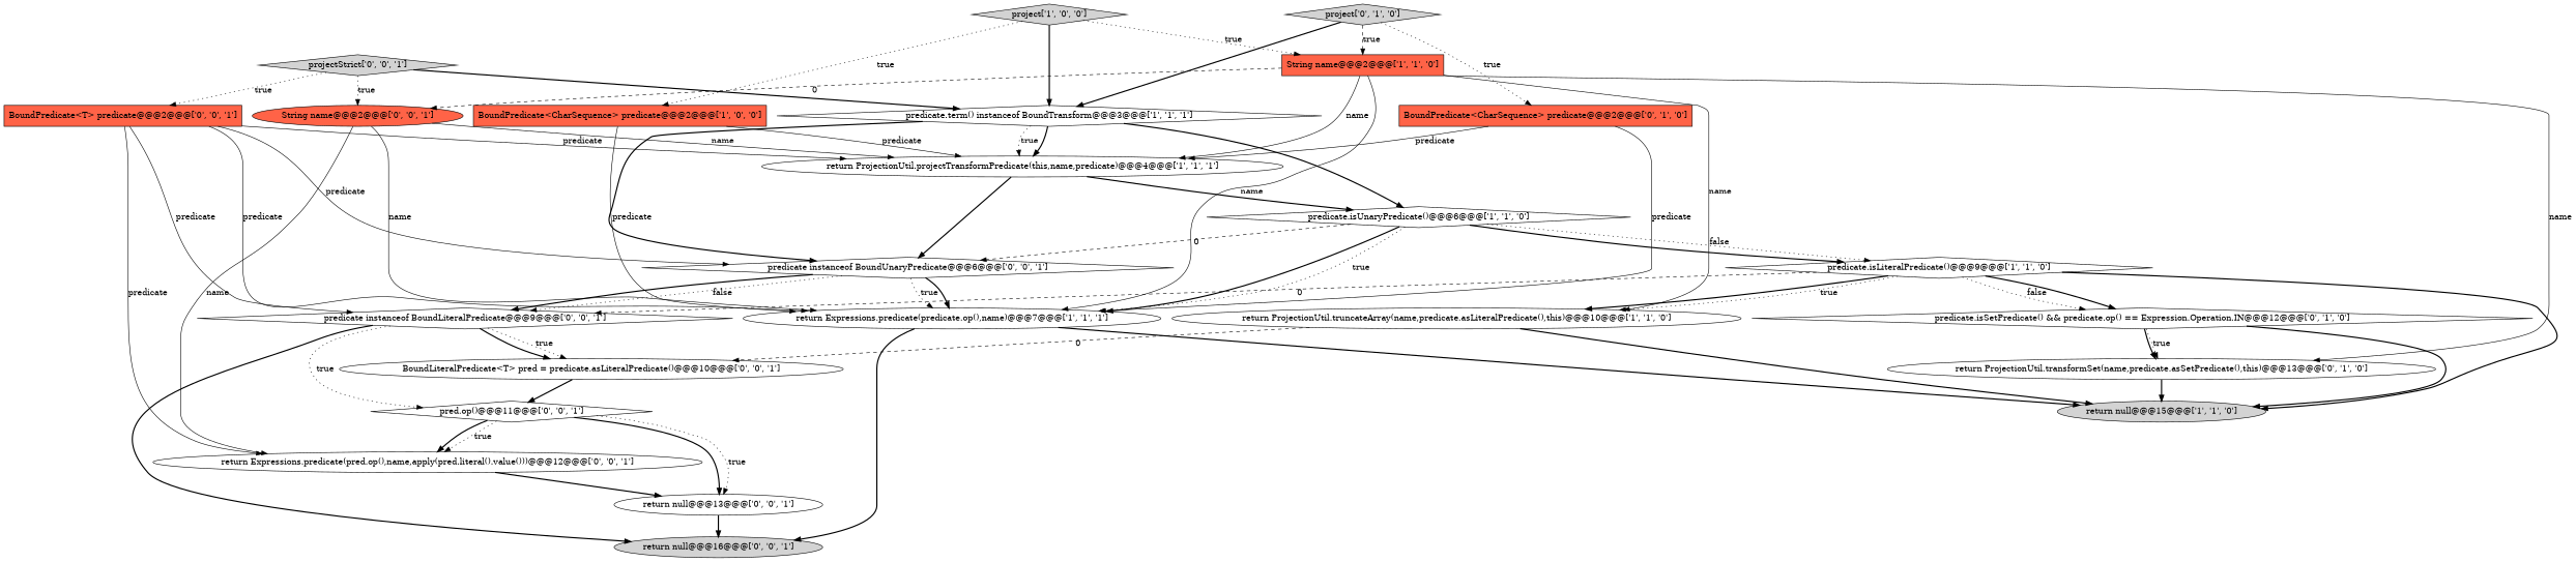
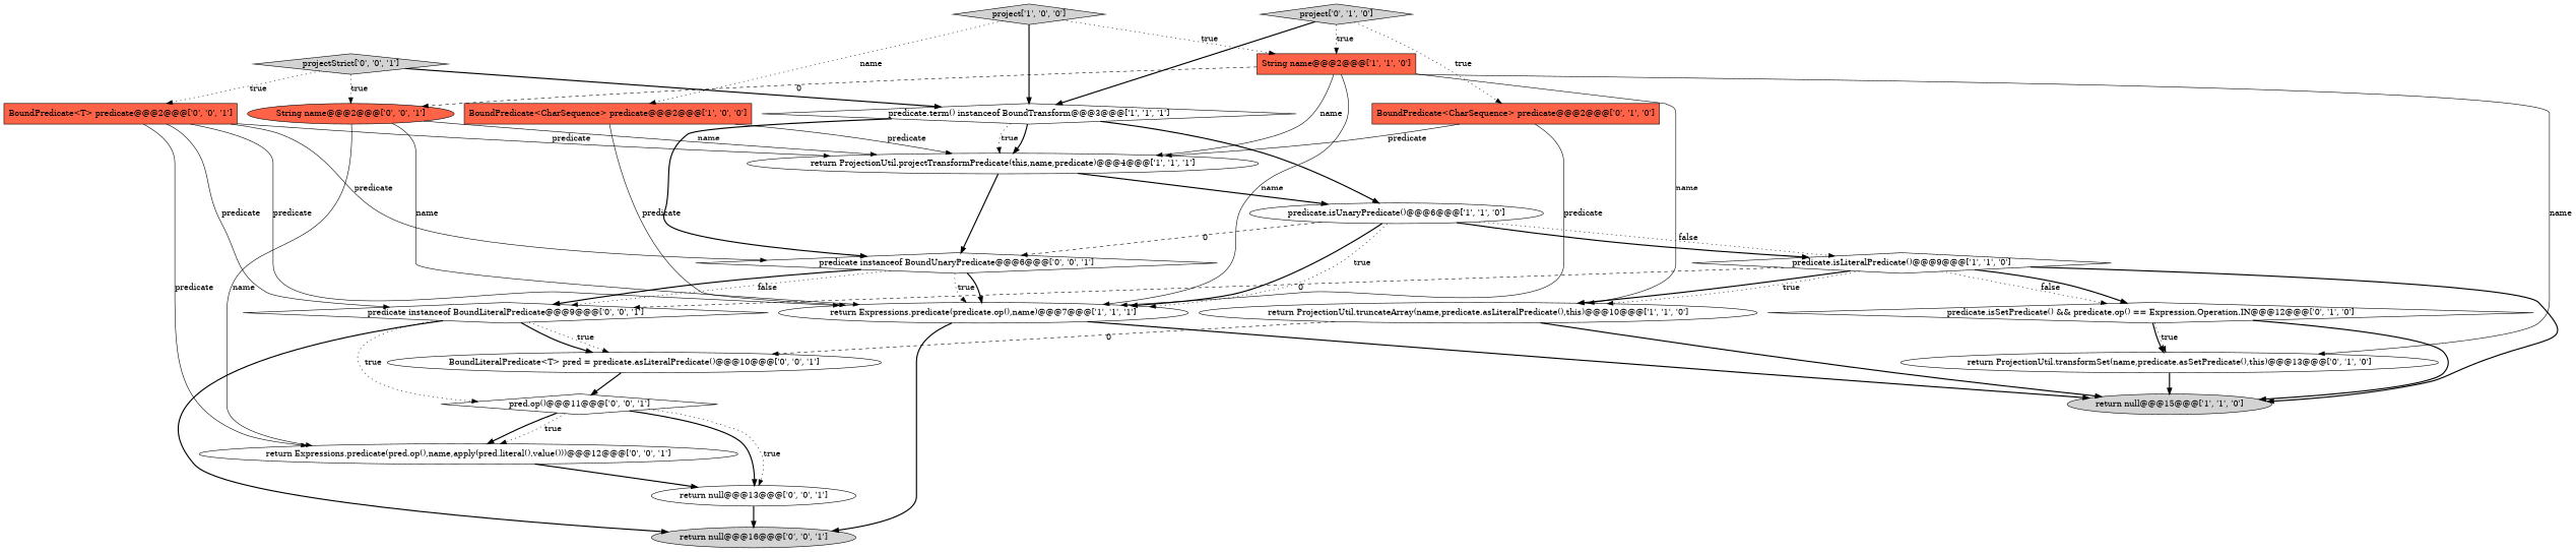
  digraph {
    node [fillcolor=white shape=ellipse style=filled]
    edge [style=bold]
    n1 [fillcolor=tomato label="String name@@@2@@@['0', '0', '1']"]
    n2 [label="return Expressions.predicate(pred.op(),name,apply(pred.literal().value()))@@@12@@@['0', '0', '1']"]
    n3 [label="return Expressions.predicate(predicate.op(),name)@@@7@@@['1', '1', '1']"]
    n4 [label="return ProjectionUtil.projectTransformPredicate(this,name,predicate)@@@4@@@['1', '1', '1']"]
    n5 [label="return null@@@13@@@['0', '0', '1']"]
    n6 [fillcolor=lightgray label="return null@@@15@@@['1', '1', '0']"]
    n7 [fillcolor=lightgray label="return null@@@16@@@['0', '0', '1']"]
    n8 [label="predicate instanceof BoundUnaryPredicate@@@6@@@['0', '0', '1']" shape=diamond]
-   n9 [label="predicate.isUnaryPredicate()@@@6@@@['1', '1', '0']" shape=diamond]
+   n9 [label="predicate.isUnaryPredicate()@@@6@@@['1', '1', '0']"]
    n10 [label="predicate.isLiteralPredicate()@@@9@@@['1', '1', '0']" shape=diamond]
    n11 [label="return ProjectionUtil.truncateArray(name,predicate.asLiteralPredicate(),this)@@@10@@@['1', '1', '0']"]
    n12 [label="predicate instanceof BoundLiteralPredicate@@@9@@@['0', '0', '1']" shape=diamond]
    n13 [label="predicate.isSetPredicate() && predicate.op() == Expression.Operation.IN@@@12@@@['0', '1', '0']" shape=diamond]
    n14 [label="BoundLiteralPredicate<T> pred = predicate.asLiteralPredicate()@@@10@@@['0', '0', '1']"]
    n15 [label="pred.op()@@@11@@@['0', '0', '1']" shape=diamond]
    n16 [label="return ProjectionUtil.transformSet(name,predicate.asSetPredicate(),this)@@@13@@@['0', '1', '0']"]
    n17 [label="predicate.term() instanceof BoundTransform@@@3@@@['1', '1', '1']" shape=diamond]
    n18 [fillcolor=lightgray label="projectStrict['0', '0', '1']" shape=diamond]
    n19 [fillcolor=tomato label="BoundPredicate<T> predicate@@@2@@@['0', '0', '1']" shape=box]
    n20 [fillcolor=tomato label="BoundPredicate<CharSequence> predicate@@@2@@@['0', '1', '0']" shape=box]
    n21 [fillcolor=tomato label="BoundPredicate<CharSequence> predicate@@@2@@@['1', '0', '0']" shape=box]
    n22 [fillcolor=lightgray label="project['0', '1', '0']" shape=diamond]
    n23 [fillcolor=tomato label="String name@@@2@@@['1', '1', '0']" shape=box]
    n24 [fillcolor=lightgray label="project['1', '0', '0']" shape=diamond]
    n1 -> n2 [label=name style=solid]
    n1 -> n3 [label=name style=solid]
    n1 -> n4 [label=name style=solid]
    n2 -> n5
    n3 -> n6
    n3 -> n7
    n4 -> n8
    n4 -> n9
    n5 -> n7
    n8 -> n3 [label=true style=dotted]
    n8 -> n3
    n8 -> n12 [label=false style=dotted]
    n8 -> n12
    n9 -> n3
    n9 -> n3 [label=true style=dotted]
    n9 -> n8 [label=0 style=dashed]
    n9 -> n10 [label=false style=dotted]
    n9 -> n10
    n10 -> n6
    n10 -> n11
    n10 -> n11 [label=true style=dotted]
    n10 -> n12 [label=0 style=dashed]
    n10 -> n13 [label=false style=dotted]
    n10 -> n13
    n11 -> n6
    n11 -> n14 [label=0 style=dashed]
    n12 -> n7
    n12 -> n14 [label=true style=dotted]
    n12 -> n14
    n12 -> n15 [label=true style=dotted]
    n13 -> n6
    n13 -> n16
    n13 -> n16 [label=true style=dotted]
    n14 -> n15
    n15 -> n2 [label=true style=dotted]
    n15 -> n2
    n15 -> n5
    n15 -> n5 [label=true style=dotted]
    n16 -> n6
    n17 -> n4
    n17 -> n4 [label=true style=dotted]
    n17 -> n8
    n17 -> n9
    n18 -> n1 [label=true style=dotted]
    n18 -> n17
    n18 -> n19 [label=true style=dotted]
    n19 -> n2 [label=predicate style=solid]
    n19 -> n3 [label=predicate style=solid]
    n19 -> n4 [label=predicate style=solid]
    n19 -> n8 [label=predicate style=solid]
    n19 -> n12 [label=predicate style=solid]
    n20 -> n3 [label=predicate style=solid]
    n20 -> n4 [label=predicate style=solid]
    n21 -> n3 [label=predicate style=solid]
    n21 -> n4 [label=predicate style=solid]
    n22 -> n17
    n22 -> n20 [label=true style=dotted]
-   n22 -> n23 [label=true style=dashed]
+   n22 -> n23 [label=true style=dotted]
    n23 -> n1 [label=0 style=dashed]
    n23 -> n3 [label=name style=solid]
    n23 -> n4 [label=name style=solid]
    n23 -> n11 [label=name style=solid]
    n23 -> n16 [label=name style=solid]
    n24 -> n17
-   n24 -> n21 [label=true style=dotted]
+   n24 -> n21 [label=name style=dotted]
    n24 -> n23 [label=true style=dotted]
  }
